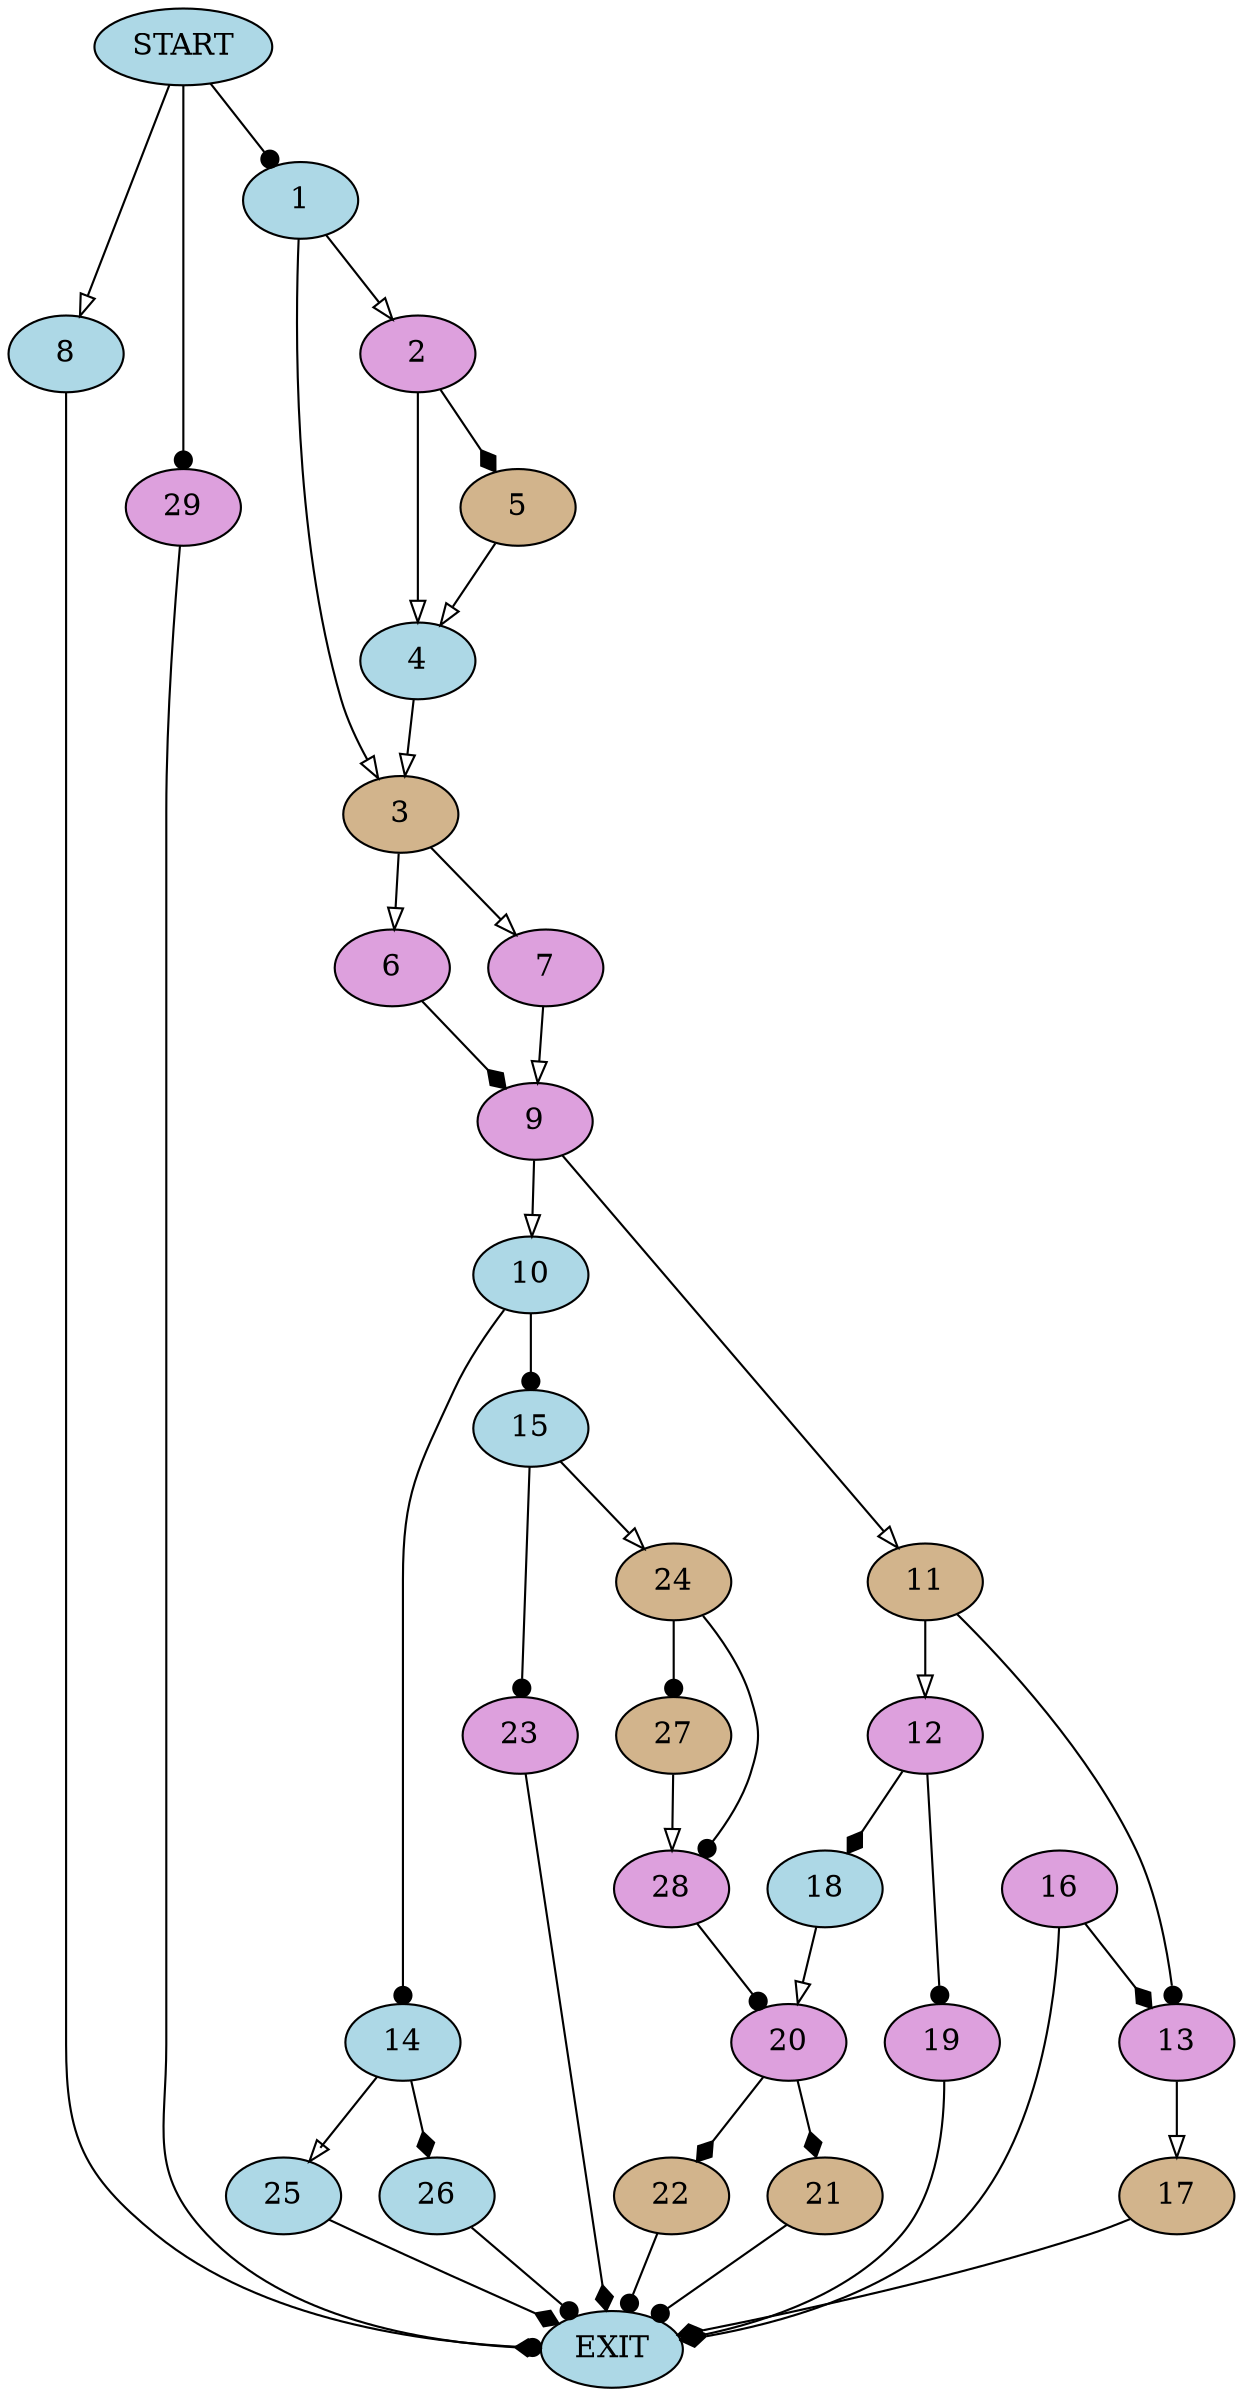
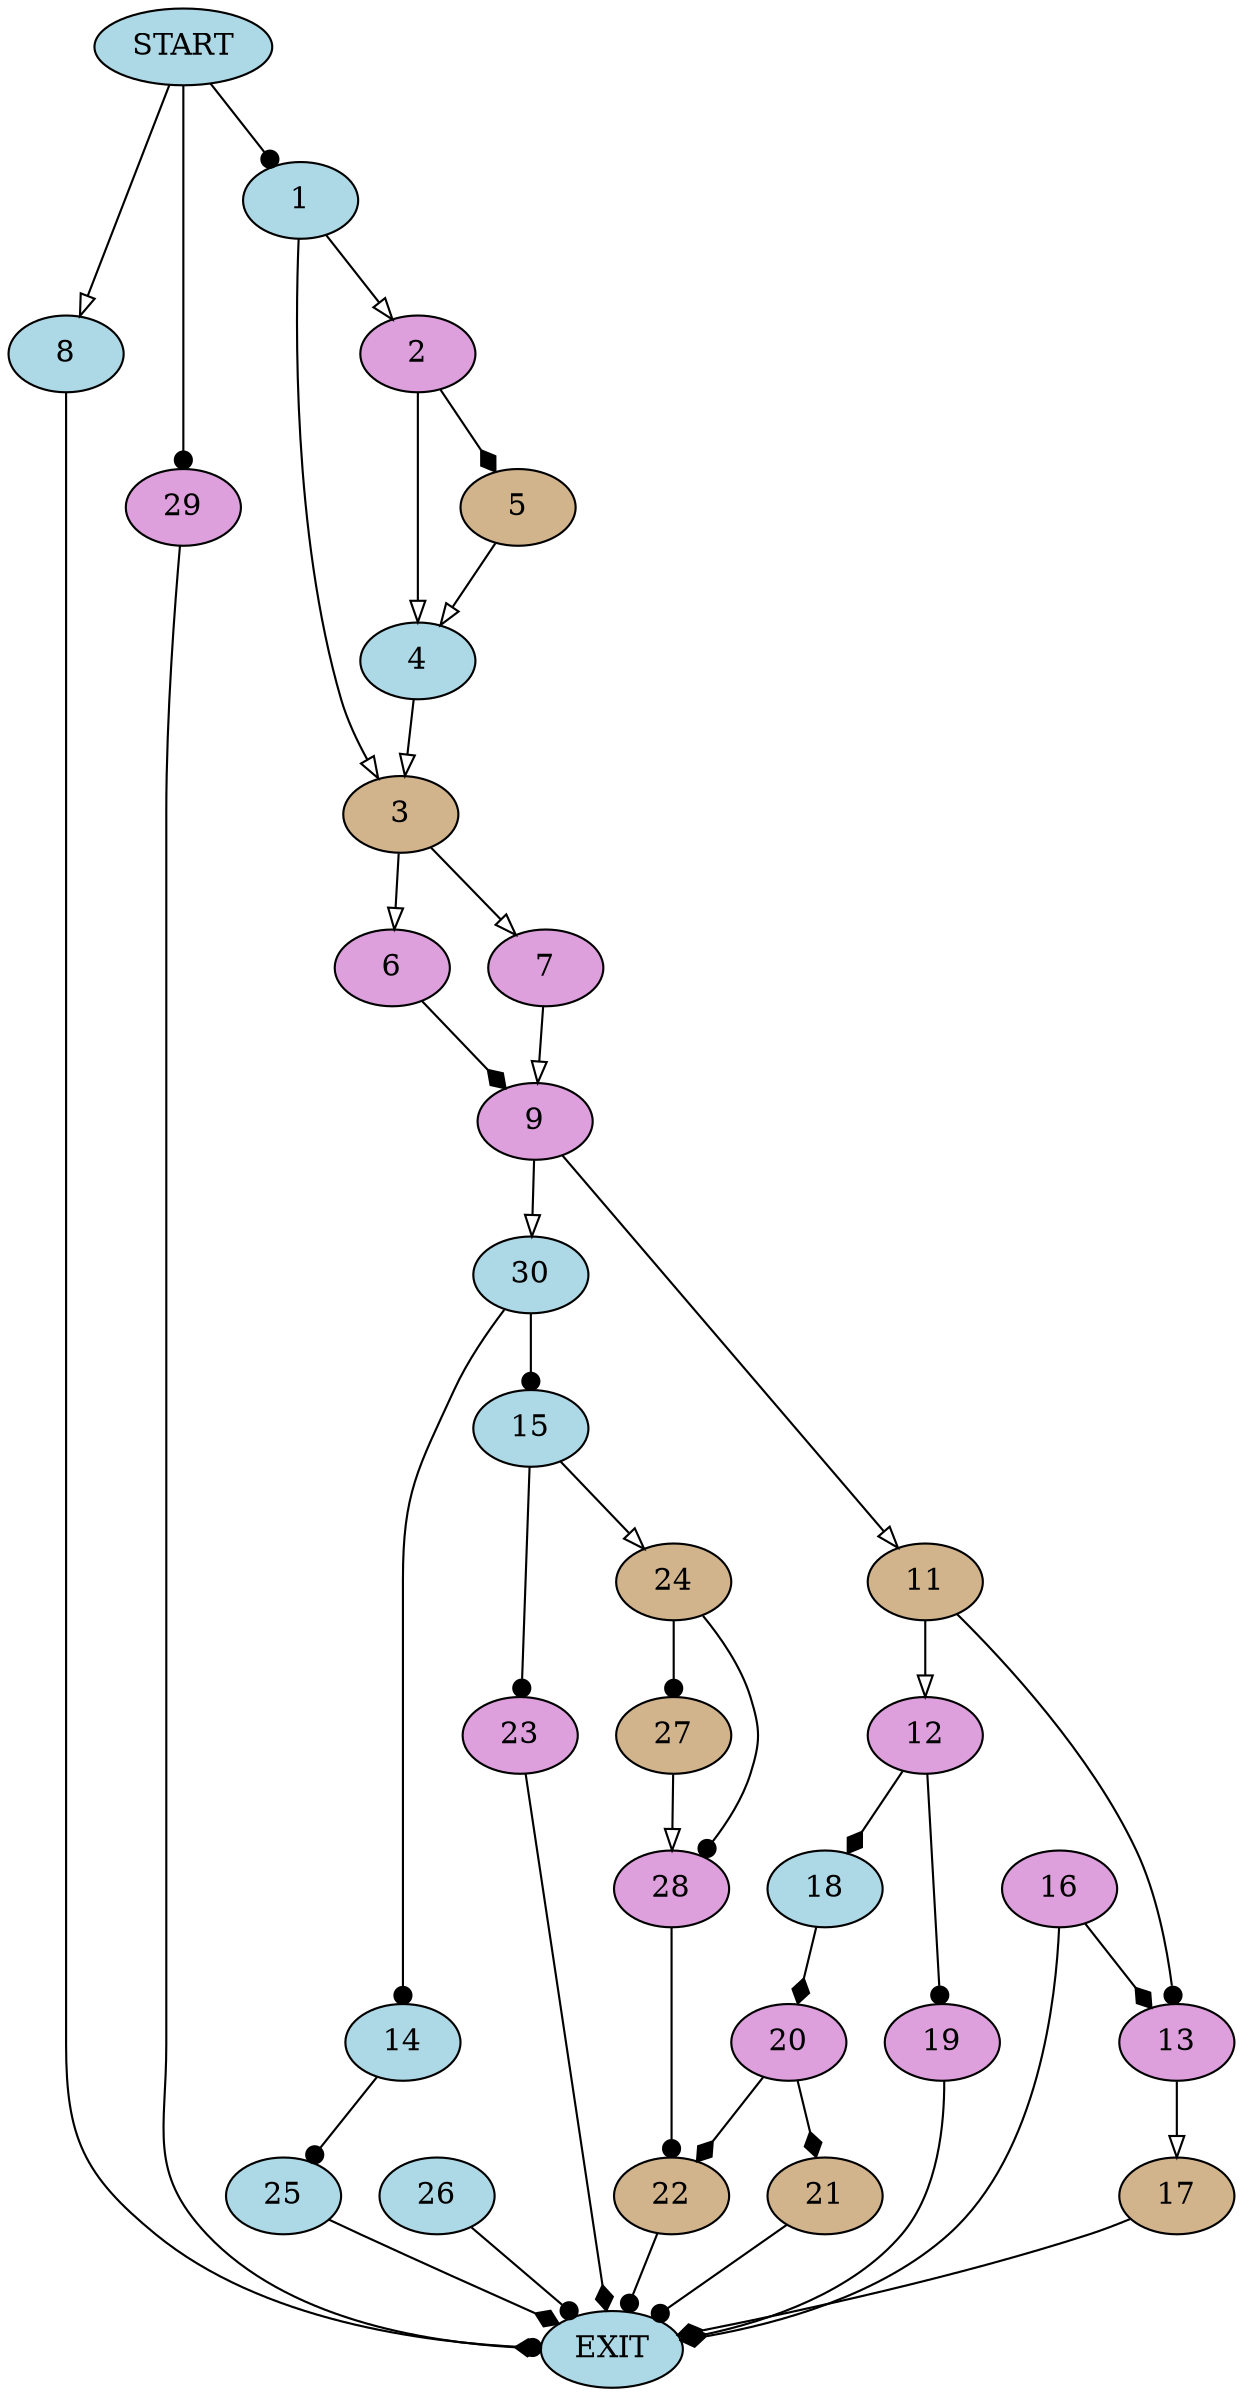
  digraph {
    node [fillcolor=plum style=filled]
    edge [arrowhead=onormal]
    n1 [fillcolor=lightblue label=START]
    1 [fillcolor=lightblue]
    8 [fillcolor=lightblue]
    29
    2
    3 [fillcolor=tan]
    n7 [fillcolor=lightblue label=EXIT]
    4 [fillcolor=lightblue]
    5 [fillcolor=tan]
    6
    7
    9
-   10 [fillcolor=lightblue]
+   10 [fillcolor=lightblue label=30]
    11 [fillcolor=tan]
    14 [fillcolor=lightblue]
    15 [fillcolor=lightblue]
    12
    13
    25 [fillcolor=lightblue]
    26 [fillcolor=lightblue]
    23
    24 [fillcolor=tan]
    18 [fillcolor=lightblue]
    19
    17 [fillcolor=tan]
    20
    16
    27 [fillcolor=tan]
    28
    21 [fillcolor=tan]
    22 [fillcolor=tan]
    n1 -> 1 [arrowhead=dot]
    n1 -> 8
    n1 -> 29 [arrowhead=dot]
    1 -> 2
    1 -> 3
    8 -> n7 [arrowhead=dot]
    29 -> n7 [arrowhead=diamond]
    2 -> 4
    2 -> 5 [arrowhead=diamond]
    3 -> 6
    3 -> 7
    4 -> 3
    5 -> 4
    6 -> 9 [arrowhead=diamond]
    7 -> 9
    9 -> 10
    9 -> 11
    10 -> 14 [arrowhead=dot]
    10 -> 15 [arrowhead=dot]
    11 -> 12
    11 -> 13 [arrowhead=dot]
-   14 -> 25
-   14 -> 26 [arrowhead=diamond]
+   14 -> 25 [arrowhead=dot]
    15 -> 23 [arrowhead=dot]
    15 -> 24
    12 -> 18 [arrowhead=diamond]
    12 -> 19 [arrowhead=dot]
    13 -> 17
    25 -> n7 [arrowhead=diamond]
    26 -> n7 [arrowhead=dot]
    23 -> n7 [arrowhead=diamond]
    24 -> 27 [arrowhead=dot]
    24 -> 28 [arrowhead=dot]
-   18 -> 20
+   18 -> 20 [arrowhead=diamond]
    19 -> n7 [arrowhead=diamond]
    17 -> n7 [arrowhead=diamond]
    20 -> 21 [arrowhead=diamond]
    20 -> 22 [arrowhead=diamond]
    16 -> n7 [arrowhead=diamond]
    16 -> 13 [arrowhead=diamond]
    27 -> 28
-   28 -> 20 [arrowhead=dot]
+   28 -> 22 [arrowhead=dot]
    21 -> n7 [arrowhead=dot]
    22 -> n7 [arrowhead=dot]
  }
